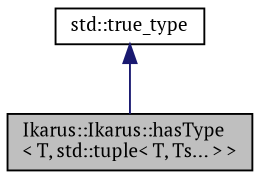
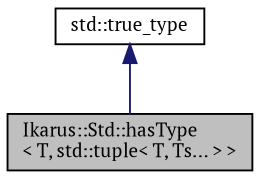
  digraph {
    fontname="PT Serif"
    node [color=black fontname="PT Serif" fontsize=10 shape=record style=filled]
-   n1 [fillcolor=grey75 fontcolor=black height=0.2 label="Ikarus::Ikarus::hasType\l\< T, std::tuple\< T, Ts... \> \>" width=0.4]
+   n1 [fillcolor=grey75 fontcolor=black height=0.2 label="Ikarus::Std::hasType\l\< T, std::tuple\< T, Ts... \> \>" width=0.4]
    n2 [fillcolor=white height=0.2 label="std::true_type" width=0.4]
    n2 -> n1 [color=midnightblue dir=back fontname="PT Serif" fontsize=10 labelfontname=Helvetica labelfontsize=10 style=solid]
  }
